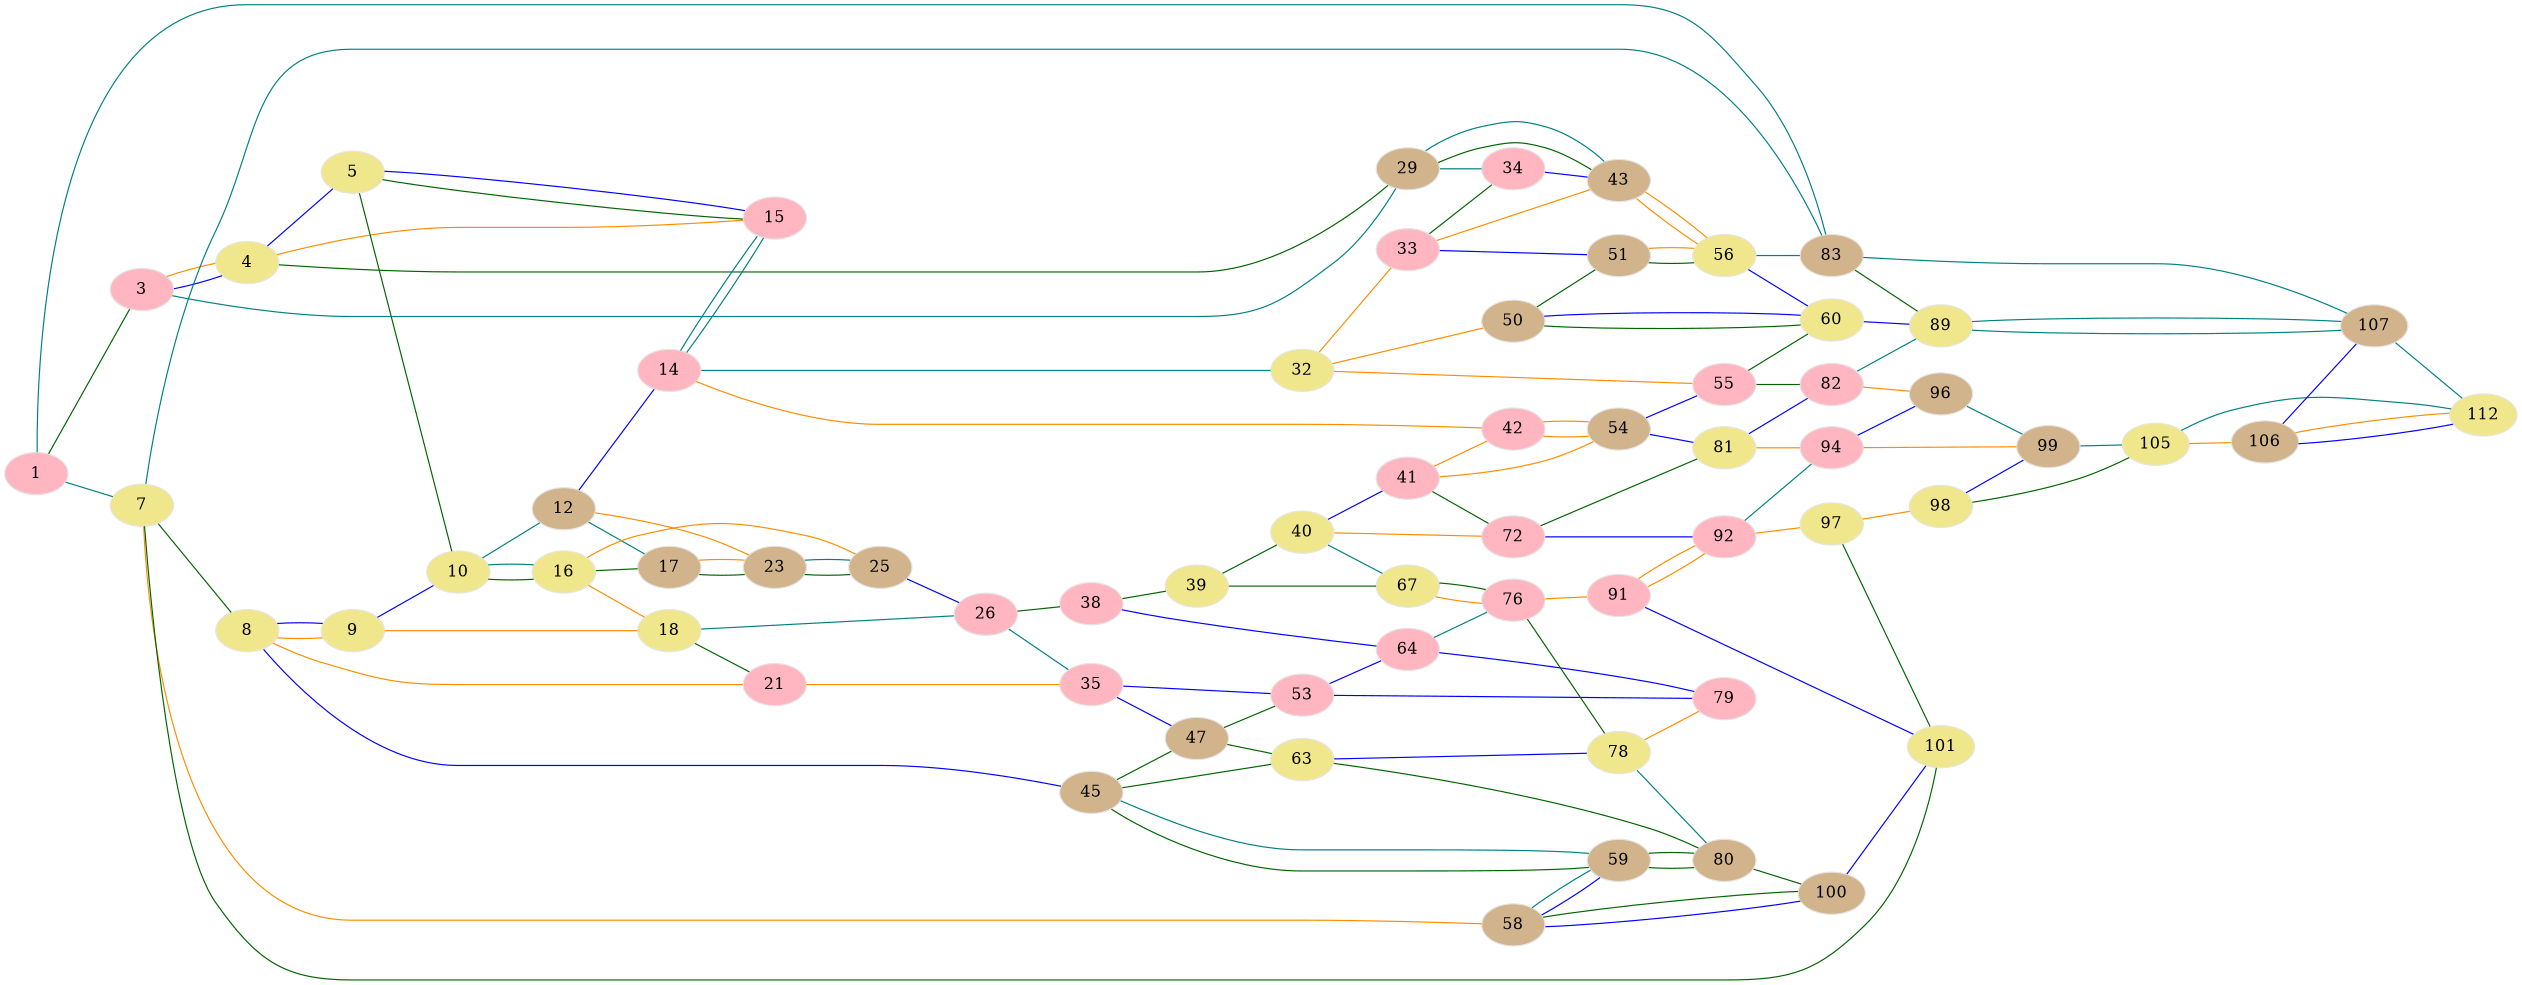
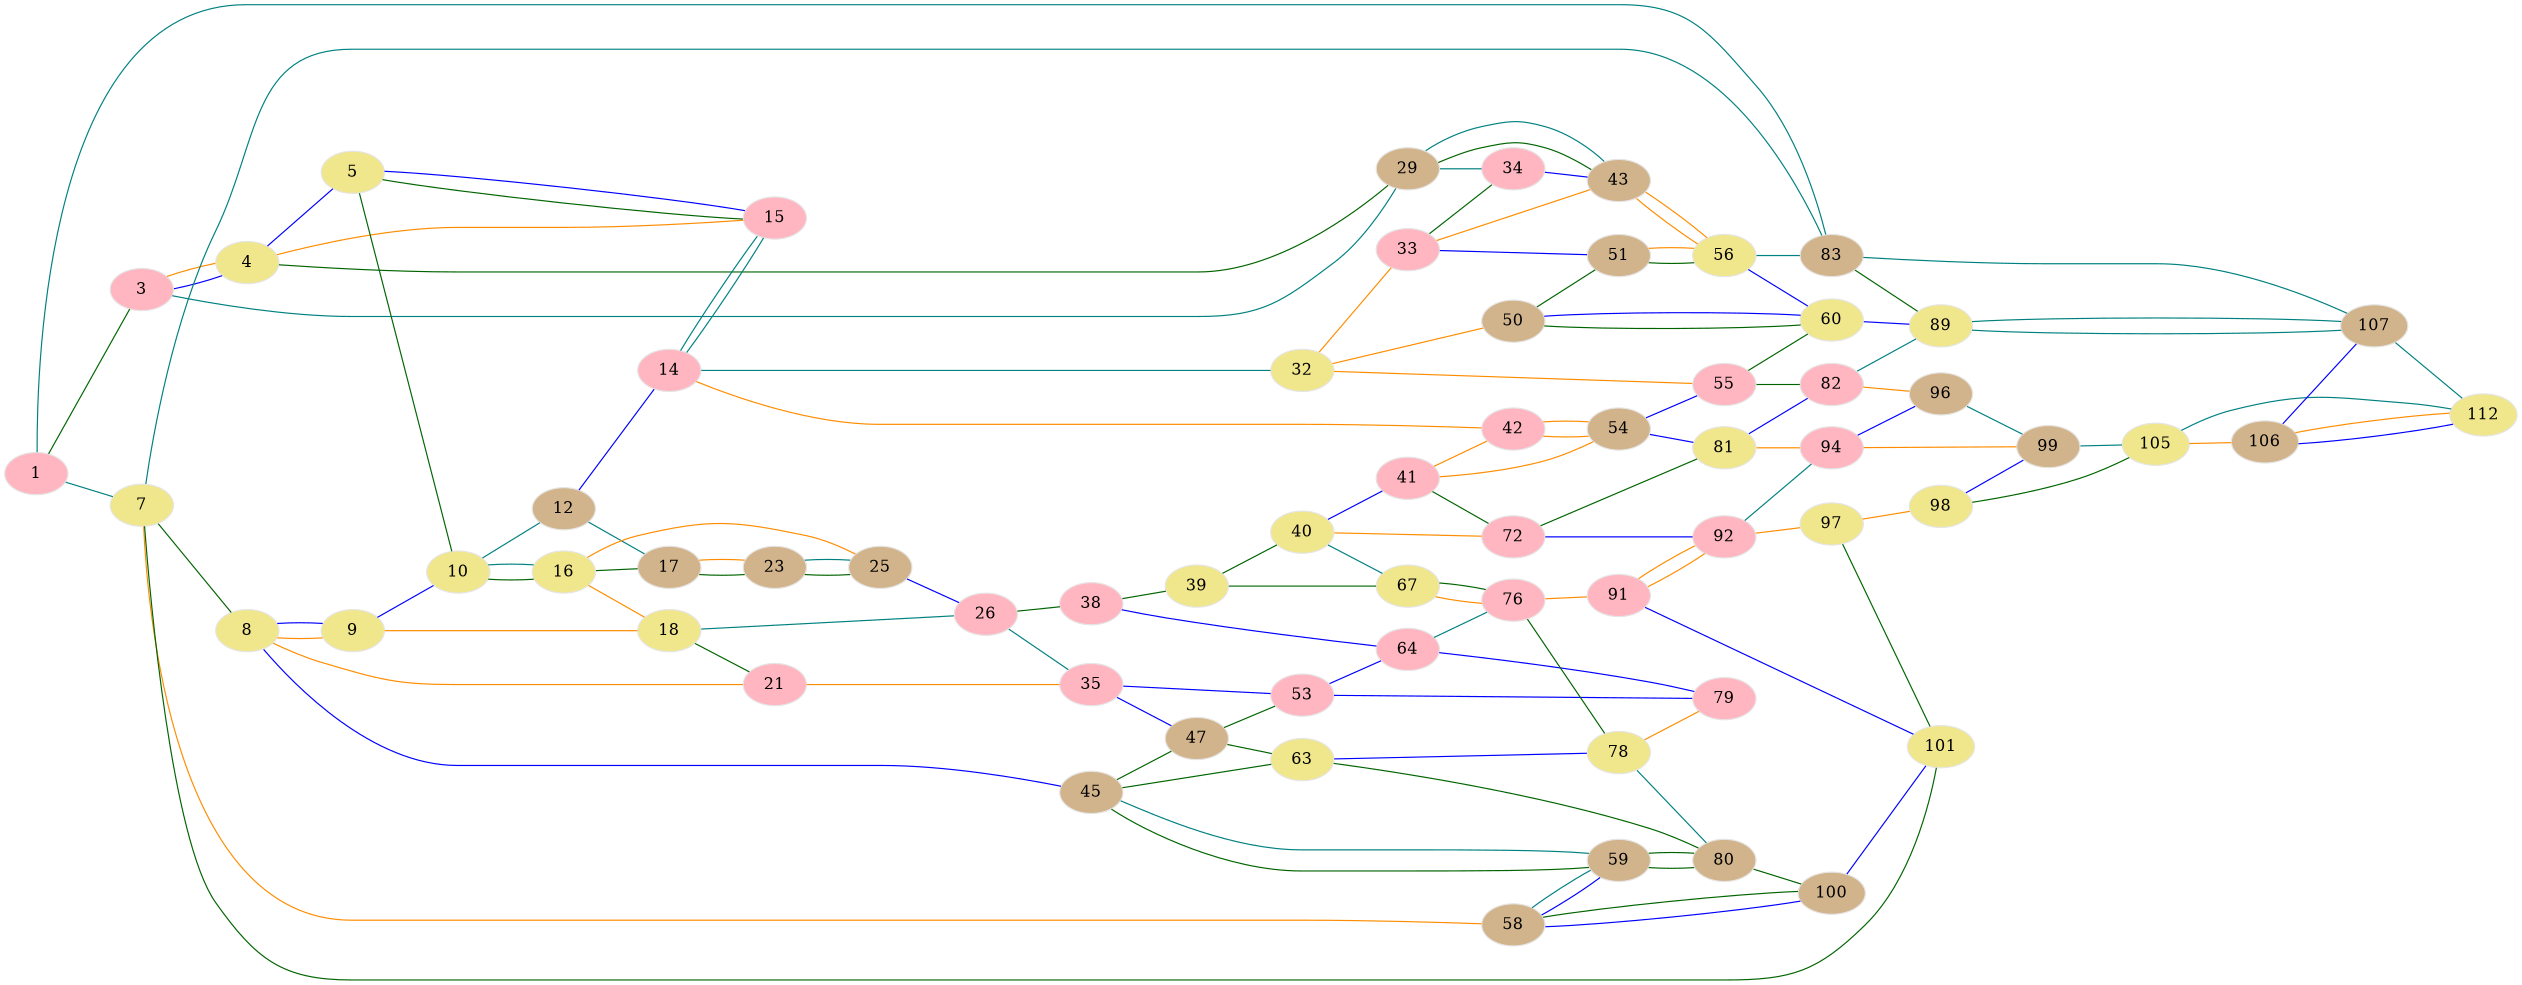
  graph {
    rankdir=LR
    node [color=gray90 fillcolor=khaki style=filled]
    edge [color=darkgreen]
    1 [fillcolor=lightpink super="+2"]
    3 [fillcolor=lightpink]
    7 [super="+57"]
    83 [fillcolor=tan super="+103"]
    4 [super="+28"]
    29 [fillcolor=tan super="+30"]
    8 [super="+20"]
    58 [fillcolor=tan]
    101 [super="+102"]
    89 [super="+90"]
    107 [fillcolor=tan super="+108"]
    5 [super="+6"]
    15 [fillcolor=lightpink]
    34 [fillcolor=lightpink]
    43 [fillcolor=tan super="+44"]
    10 [super="+11"]
    12 [fillcolor=tan super="+13"]
    16 [super="+19"]
    9
    21 [fillcolor=lightpink]
    45 [fillcolor=tan super="+46"]
    59 [fillcolor=tan]
    100 [fillcolor=tan]
    18 [super="+22"]
    35 [fillcolor=lightpink super="+36"]
    47 [fillcolor=tan super="+52"]
    n27 [label=63 super="+77"]
    26 [fillcolor=lightpink super="+37"]
    14 [fillcolor=lightpink super="+31"]
    17 [fillcolor=tan]
    23 [fillcolor=tan super="+24"]
    25 [fillcolor=tan super="+27"]
    32 [super="+49"]
    42 [fillcolor=lightpink]
    33 [fillcolor=lightpink super="+48"]
    50 [fillcolor=tan]
    55 [fillcolor=lightpink super="+74"]
    54 [fillcolor=tan super="+71"]
    38 [fillcolor=lightpink super="+65"]
    53 [fillcolor=lightpink super="+63"]
    39 [super="+66"]
    64 [fillcolor=lightpink super="+75"]
    56 [super="+62"]
    51 [fillcolor=tan]
    60 [super="+61"]
    82 [fillcolor=lightpink super="+88"]
    79 [fillcolor=lightpink]
    40 [super="+68"]
    67
    76 [fillcolor=lightpink super="+85"]
    41 [fillcolor=lightpink super="+70"]
    72 [fillcolor=lightpink super="+73"]
    81 [super="+86"]
    92 [fillcolor=lightpink super="+93"]
    80 [fillcolor=tan super="+87"]
    78 [super="+84"]
    94 [fillcolor=lightpink super="+95"]
    96 [fillcolor=tan]
    91 [fillcolor=lightpink]
    97 [super="+111"]
    99 [fillcolor=tan super="+104"]
    112
    98 [super="+109"]
    105 [super="+110"]
    106 [fillcolor=tan]
    1 -- 3
    1 -- 7 [color=teal weight=2]
    1 -- 83 [color=teal]
    3 -- 4 [color=blue]
    3 -- 4 [color=darkorange]
    3 -- 29 [color=teal]
    7 -- 83 [color=teal]
    7 -- 8
    7 -- 58 [color=darkorange]
    7 -- 101
    83 -- 89
    83 -- 107 [color=teal]
    4 -- 29
    4 -- 5 [color=blue]
    4 -- 15 [color=darkorange]
    29 -- 34 [color=teal]
    29 -- 43
    29 -- 43 [color=teal]
    8 -- 9 [color=darkorange]
    8 -- 9 [color=blue]
    8 -- 21 [color=darkorange]
    8 -- 45 [color=blue]
    58 -- 59 [color=blue]
    58 -- 59 [color=teal]
    58 -- 100 [color=blue]
    58 -- 100
    89 -- 107 [color=teal]
    89 -- 107 [color=teal]
    107 -- 112 [color=teal]
    5 -- 15
    5 -- 15 [color=blue]
    5 -- 10
    34 -- 43 [color=blue]
    43 -- 56 [color=darkorange]
    43 -- 56 [color=darkorange]
    10 -- 12 [color=teal]
    10 -- 16
    10 -- 16 [color=teal]
    12 -- 14 [color=blue]
    12 -- 17 [color=teal]
-   12 -- 23 [color=darkorange]
    16 -- 18 [color=darkorange]
    16 -- 17
    16 -- 25 [color=darkorange]
    9 -- 10 [color=blue]
    9 -- 18 [color=darkorange]
    21 -- 35 [color=darkorange]
    45 -- 59
    45 -- 59 [color=teal]
    45 -- 47
    45 -- n27
    59 -- 80
    59 -- 80
    100 -- 101 [color=blue]
    18 -- 21
    18 -- 26 [color=teal]
    35 -- 47 [color=blue]
    35 -- 53 [color=blue]
    47 -- n27
    47 -- 53
    n27 -- 80
    n27 -- 78 [color=blue]
    26 -- 35 [color=teal]
    26 -- 38
    14 -- 15 [color=teal]
    14 -- 15 [color=teal]
    14 -- 32 [color=teal]
    14 -- 42 [color=darkorange]
    17 -- 23
    17 -- 23 [color=darkorange]
    23 -- 25 [weight=2]
    23 -- 25 [color=teal]
    25 -- 26 [color=blue]
    32 -- 33 [color=darkorange]
    32 -- 50 [color=darkorange]
    32 -- 55 [color=darkorange]
    42 -- 54 [color=darkorange]
    42 -- 54 [color=darkorange]
    33 -- 34
    33 -- 43 [color=darkorange]
    33 -- 51 [color=blue]
    50 -- 51
    50 -- 60
    50 -- 60 [color=blue]
    55 -- 60
    55 -- 82
    54 -- 55 [color=blue]
    54 -- 81 [color=blue]
    38 -- 39 [weight=2]
    38 -- 64 [color=blue]
    53 -- 64 [color=blue]
    53 -- 79 [color=blue]
    39 -- 40
    39 -- 67
    64 -- 79 [color=blue]
    64 -- 76 [color=teal]
    56 -- 83 [color=teal]
    56 -- 60 [color=blue]
    51 -- 56
    51 -- 56 [color=darkorange]
    60 -- 89 [color=blue]
    82 -- 89 [color=teal]
    82 -- 96 [color=darkorange]
    40 -- 67 [color=teal]
    40 -- 41 [color=blue]
    40 -- 72 [color=darkorange]
    67 -- 76 [color=darkorange]
    67 -- 76
    76 -- 78
    76 -- 91 [color=darkorange]
    41 -- 42 [color=darkorange]
    41 -- 54 [color=darkorange]
    41 -- 72
    72 -- 81
    72 -- 92 [color=blue]
    81 -- 82 [color=blue]
    81 -- 94 [color=darkorange]
    92 -- 94 [color=teal]
    92 -- 97 [color=darkorange]
    80 -- 100
    78 -- 79 [color=darkorange]
    78 -- 80 [color=teal]
    94 -- 96 [color=blue]
    94 -- 99 [color=darkorange]
    96 -- 99 [color=teal]
    91 -- 101 [color=blue]
    91 -- 92 [color=darkorange]
    91 -- 92 [color=darkorange]
    97 -- 101
    97 -- 98 [color=darkorange weight=2]
    99 -- 105 [color=teal]
    98 -- 99 [color=blue]
    98 -- 105
    105 -- 112 [color=teal]
    105 -- 106 [color=darkorange]
    106 -- 107 [color=blue]
    106 -- 112 [color=blue]
    106 -- 112 [color=darkorange]
  }
